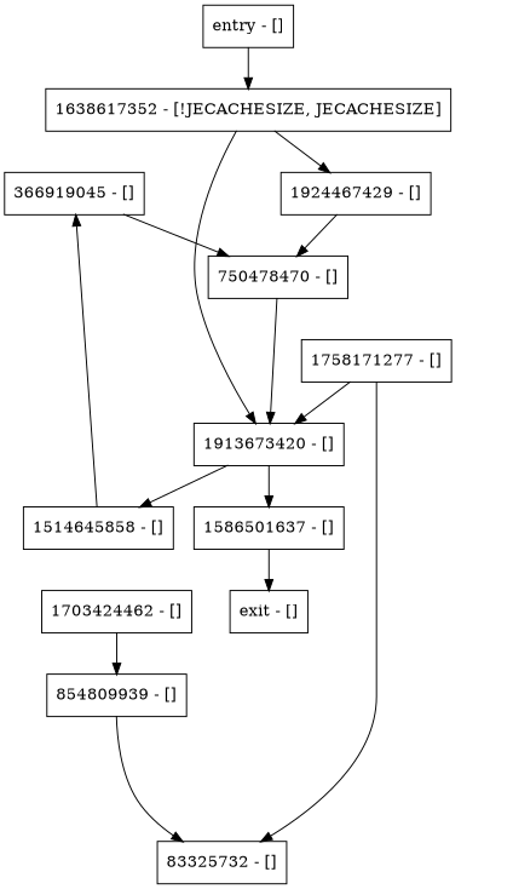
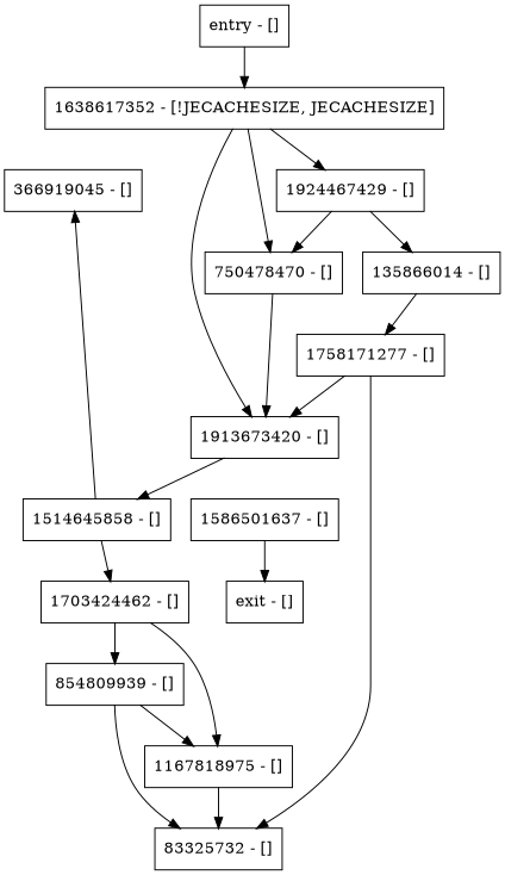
  digraph {
    node [shape=record]
    n1 [label="366919045 - []"]
    n2 [label="750478470 - []"]
    n3 [label="1924467429 - []"]
+   n4 [label="135866014 - []"]
    n5 [label="1913673420 - []"]
+   n6 [label="1167818975 - []"]
    n7 [label="83325732 - []"]
    n8 [label="1758171277 - []"]
    n9 [label="1514645858 - []"]
    n10 [label="1586501637 - []"]
    n11 [label="1703424462 - []"]
    n12 [label="exit - []"]
    n13 [label="854809939 - []"]
    n14 [label="entry - []"]
    n15 [label="1638617352 - [!JECACHESIZE, JECACHESIZE]"]
-   n1 -> n2
+   n15 -> n2
    n2 -> n5
    n3 -> n2
+   n3 -> n4
+   n4 -> n8
    n5 -> n9
-   n5 -> n10
+   n6 -> n7
    n8 -> n5
    n8 -> n7
    n9 -> n1
+   n9 -> n11
    n10 -> n12
+   n11 -> n6
    n11 -> n13
+   n13 -> n6
    n13 -> n7
    n14 -> n15
    n15 -> n3
    n15 -> n5
  }
